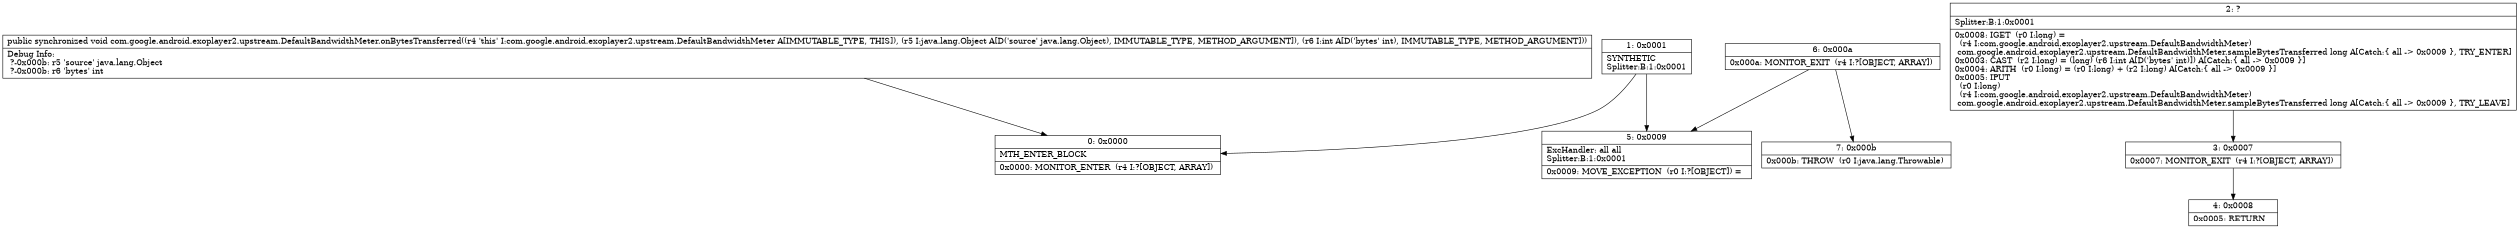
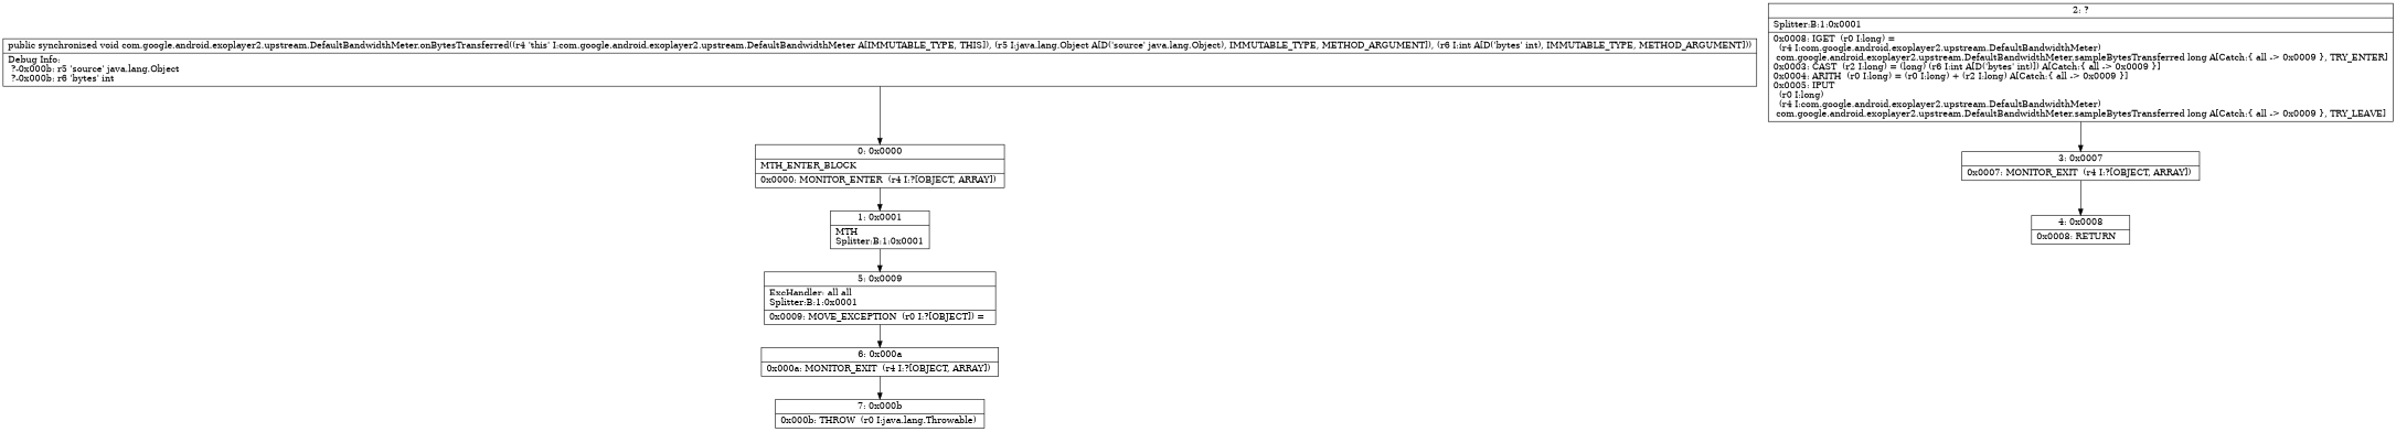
  digraph {
    node [shape=record]
    n1 [label="{0\:\ 0x0000|MTH_ENTER_BLOCK\l|0x0000: MONITOR_ENTER  (r4 I:?[OBJECT, ARRAY]) \l}"]
-   n2 [label="{1\:\ 0x0001|SYNTHETIC\lSplitter:B:1:0x0001\l}"]
+   n2 [label="{1\:\ 0x0001|MTH\lSplitter:B:1:0x0001\l}"]
    n3 [label="{5\:\ 0x0009|ExcHandler: all all\lSplitter:B:1:0x0001\l|0x0009: MOVE_EXCEPTION  (r0 I:?[OBJECT]) =  \l}"]
    n4 [label="{2\:\ ?|Splitter:B:1:0x0001\l|0x0008: IGET  (r0 I:long) = \l  (r4 I:com.google.android.exoplayer2.upstream.DefaultBandwidthMeter)\l com.google.android.exoplayer2.upstream.DefaultBandwidthMeter.sampleBytesTransferred long A[Catch:\{ all \-\> 0x0009 \}, TRY_ENTER]\l0x0003: CAST  (r2 I:long) = (long) (r6 I:int A[D('bytes' int)]) A[Catch:\{ all \-\> 0x0009 \}]\l0x0004: ARITH  (r0 I:long) = (r0 I:long) + (r2 I:long) A[Catch:\{ all \-\> 0x0009 \}]\l0x0005: IPUT  \l  (r0 I:long)\l  (r4 I:com.google.android.exoplayer2.upstream.DefaultBandwidthMeter)\l com.google.android.exoplayer2.upstream.DefaultBandwidthMeter.sampleBytesTransferred long A[Catch:\{ all \-\> 0x0009 \}, TRY_LEAVE]\l}"]
    n5 [label="{3\:\ 0x0007|0x0007: MONITOR_EXIT  (r4 I:?[OBJECT, ARRAY]) \l}"]
    n6 [label="{6\:\ 0x000a|0x000a: MONITOR_EXIT  (r4 I:?[OBJECT, ARRAY]) \l}"]
-   n7 [label="{4\:\ 0x0008|0x0005: RETURN   \l}"]
+   n7 [label="{4\:\ 0x0008|0x0008: RETURN   \l}"]
    n8 [label="{7\:\ 0x000b|0x000b: THROW  (r0 I:java.lang.Throwable) \l}"]
    n9 [label="{public synchronized void com.google.android.exoplayer2.upstream.DefaultBandwidthMeter.onBytesTransferred((r4 'this' I:com.google.android.exoplayer2.upstream.DefaultBandwidthMeter A[IMMUTABLE_TYPE, THIS]), (r5 I:java.lang.Object A[D('source' java.lang.Object), IMMUTABLE_TYPE, METHOD_ARGUMENT]), (r6 I:int A[D('bytes' int), IMMUTABLE_TYPE, METHOD_ARGUMENT]))  | Debug Info:\l  ?\-0x000b: r5 'source' java.lang.Object\l  ?\-0x000b: r6 'bytes' int\l}"]
-   n2 -> n1
+   n1 -> n2
    n2 -> n3
-   n6 -> n3
+   n3 -> n6
    n4 -> n5
    n5 -> n7
    n6 -> n8
    n9 -> n1
  }
